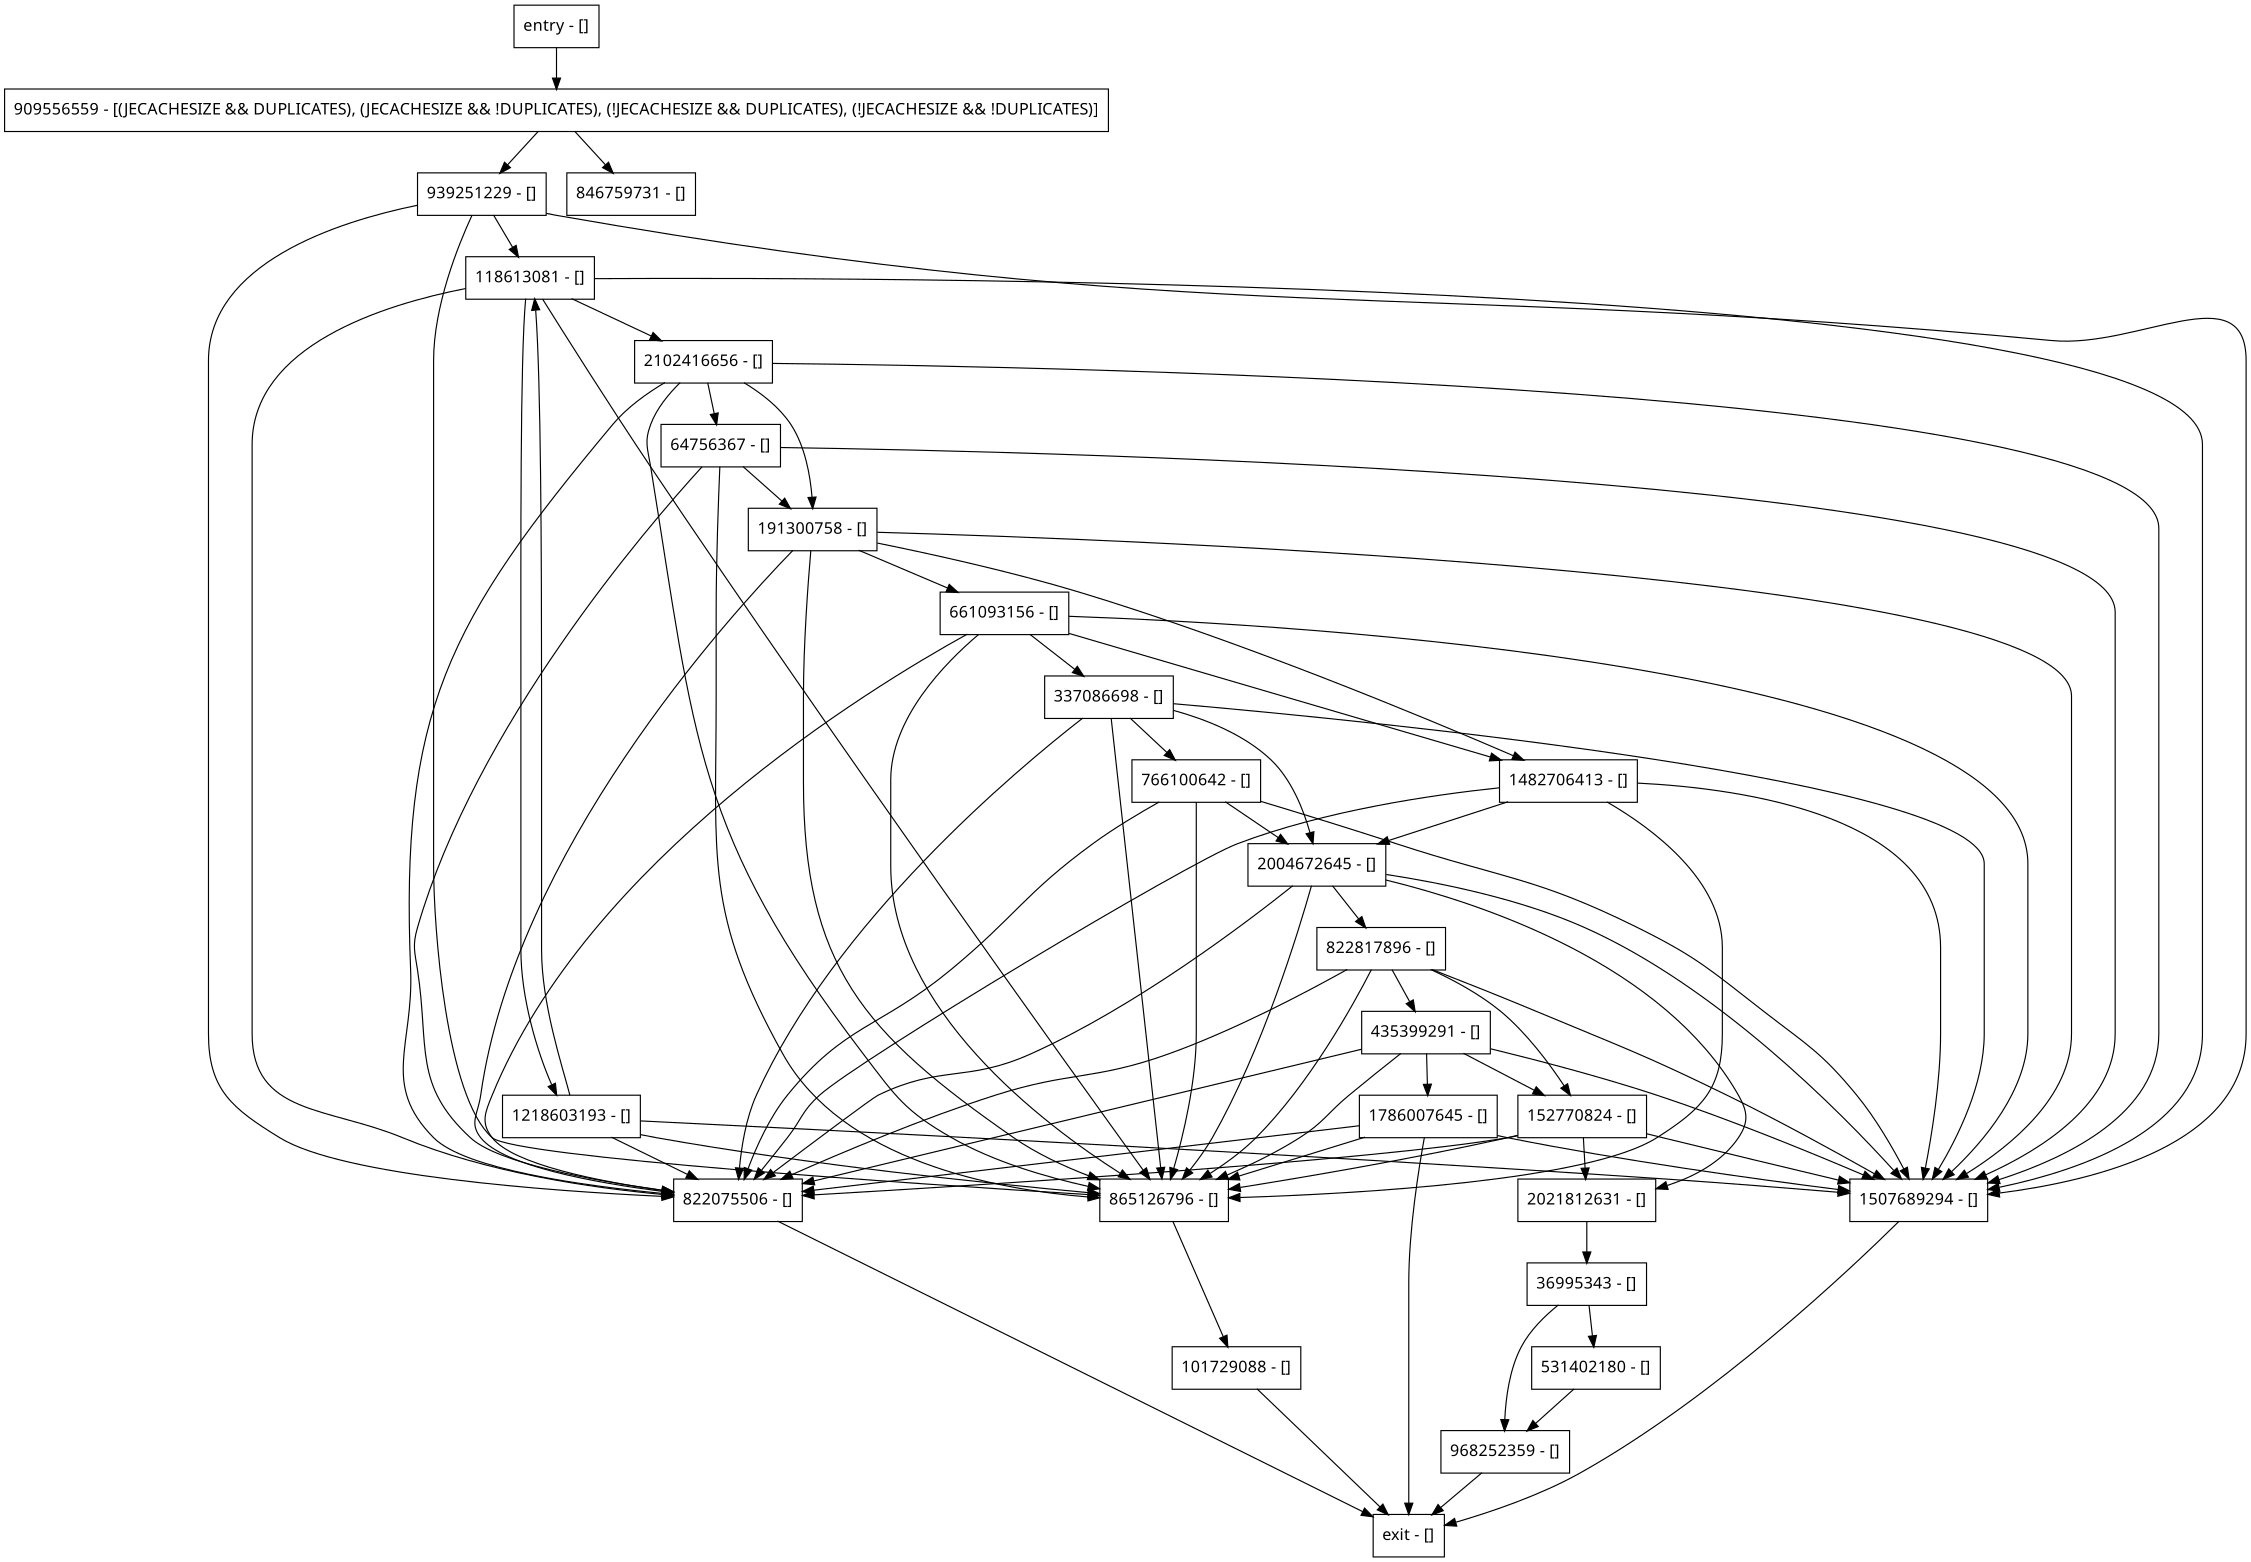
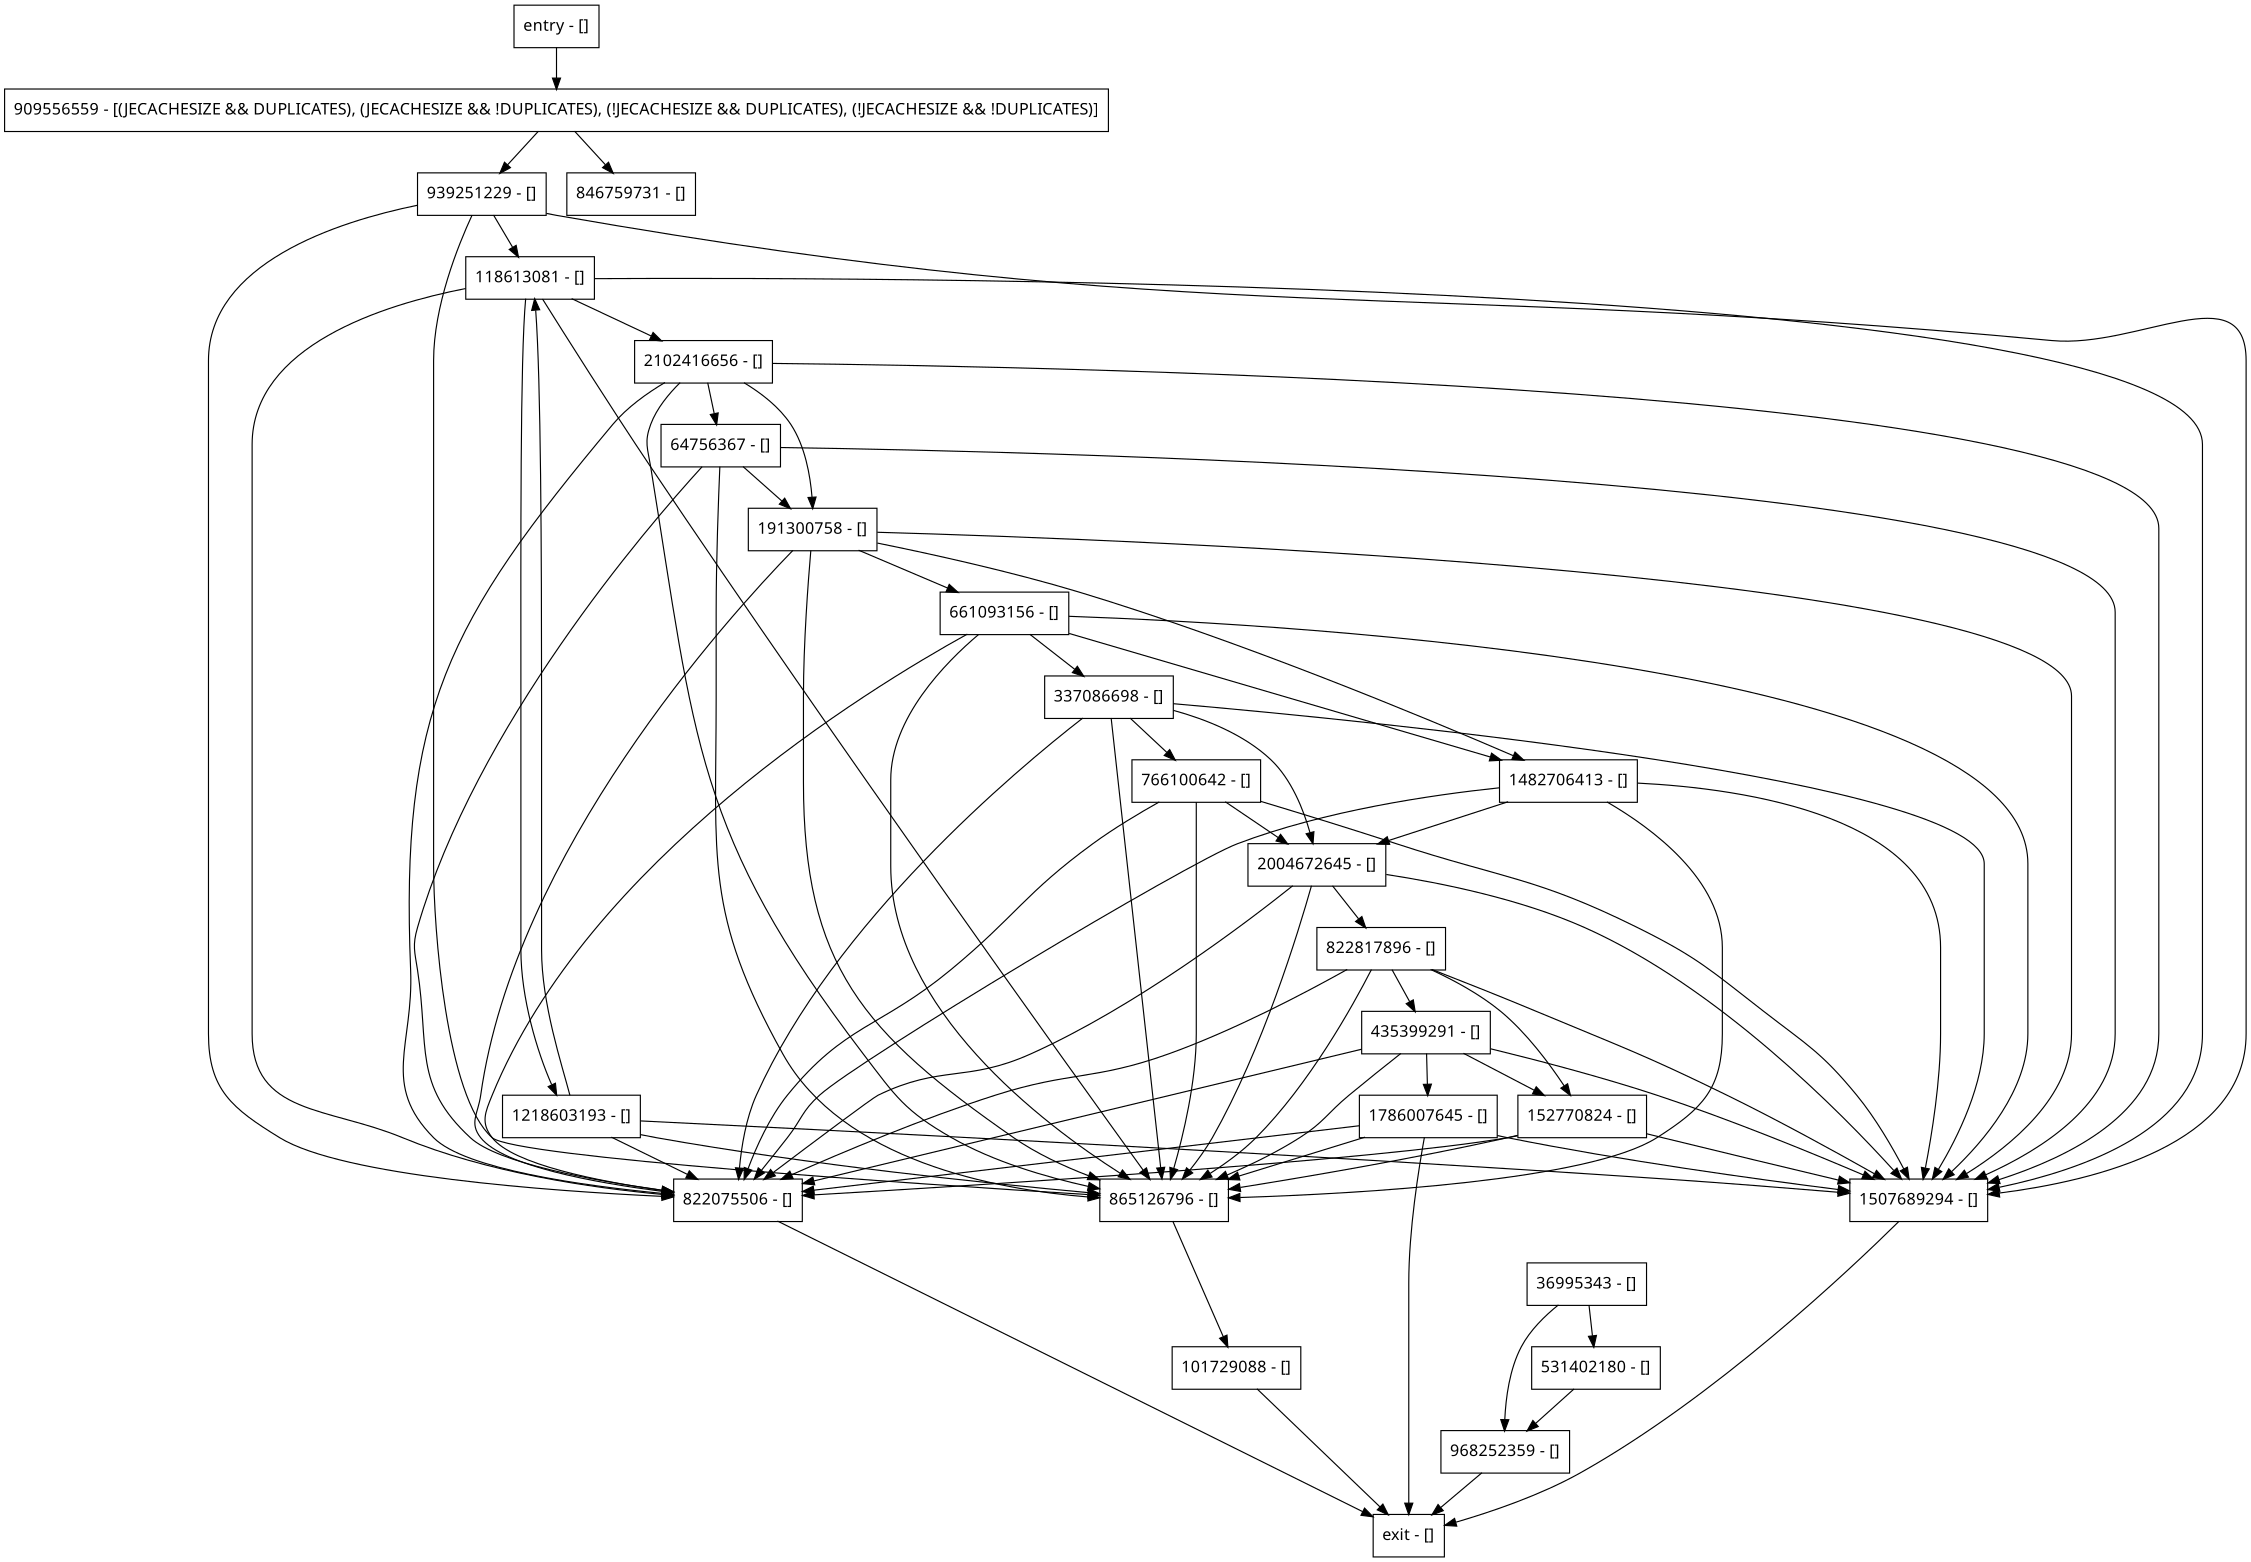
  digraph {
    fontname="Noto Sans"
    node [fontname="Noto Sans" shape=record]
    edge [fontname="Noto Sans"]
    n1 [label="766100642 - []"]
    n2 [label="822075506 - []"]
    n3 [label="1507689294 - []"]
    n4 [label="2004672645 - []"]
    n5 [label="865126796 - []"]
    n6 [label="exit - []"]
-   n7 [label="2021812631 - []"]
    n8 [label="822817896 - []"]
    n9 [label="101729088 - []"]
    n10 [label="36995343 - []"]
    n11 [label="968252359 - []"]
    n12 [label="531402180 - []"]
    n13 [label="1482706413 - []"]
    n14 [label="118613081 - []"]
    n15 [label="2102416656 - []"]
    n16 [label="1218603193 - []"]
    n17 [label="191300758 - []"]
    n18 [label="64756367 - []"]
    n19 [label="661093156 - []"]
    n20 [label="337086698 - []"]
    n21 [label="435399291 - []"]
    n22 [label="152770824 - []"]
    n23 [label="1786007645 - []"]
    n24 [label="909556559 - [(JECACHESIZE && DUPLICATES), (JECACHESIZE && !DUPLICATES), (!JECACHESIZE && DUPLICATES), (!JECACHESIZE && !DUPLICATES)]"]
    n25 [label="846759731 - []"]
    n26 [label="939251229 - []"]
    n27 [label="entry - []"]
    n1 -> n2
    n1 -> n3
    n1 -> n4
    n1 -> n5
    n2 -> n6
    n3 -> n6
    n4 -> n2
    n4 -> n3
    n4 -> n5
-   n4 -> n7
    n4 -> n8
    n5 -> n9
-   n7 -> n10
    n8 -> n2
    n8 -> n3
    n8 -> n5
    n8 -> n21
    n8 -> n22
    n9 -> n6
    n10 -> n11
    n10 -> n12
    n11 -> n6
    n12 -> n11
    n13 -> n2
    n13 -> n3
    n13 -> n4
    n13 -> n5
    n14 -> n2
    n14 -> n3
    n14 -> n5
    n14 -> n15
    n14 -> n16
    n15 -> n2
    n15 -> n3
    n15 -> n5
    n15 -> n17
    n15 -> n18
    n16 -> n2
    n16 -> n3
    n16 -> n5
    n16 -> n14
    n17 -> n2
    n17 -> n3
    n17 -> n5
    n17 -> n13
    n17 -> n19
    n18 -> n2
    n18 -> n3
    n18 -> n5
    n18 -> n17
    n19 -> n2
    n19 -> n3
    n19 -> n5
    n19 -> n13
    n19 -> n20
    n20 -> n1
    n20 -> n2
    n20 -> n3
    n20 -> n4
    n20 -> n5
    n21 -> n2
    n21 -> n3
    n21 -> n5
    n21 -> n22
    n21 -> n23
    n22 -> n2
    n22 -> n3
    n22 -> n5
-   n22 -> n7
    n23 -> n2
    n23 -> n3
    n23 -> n5
    n23 -> n6
    n24 -> n25
    n24 -> n26
    n26 -> n2
    n26 -> n3
    n26 -> n5
    n26 -> n14
    n27 -> n24
  }
